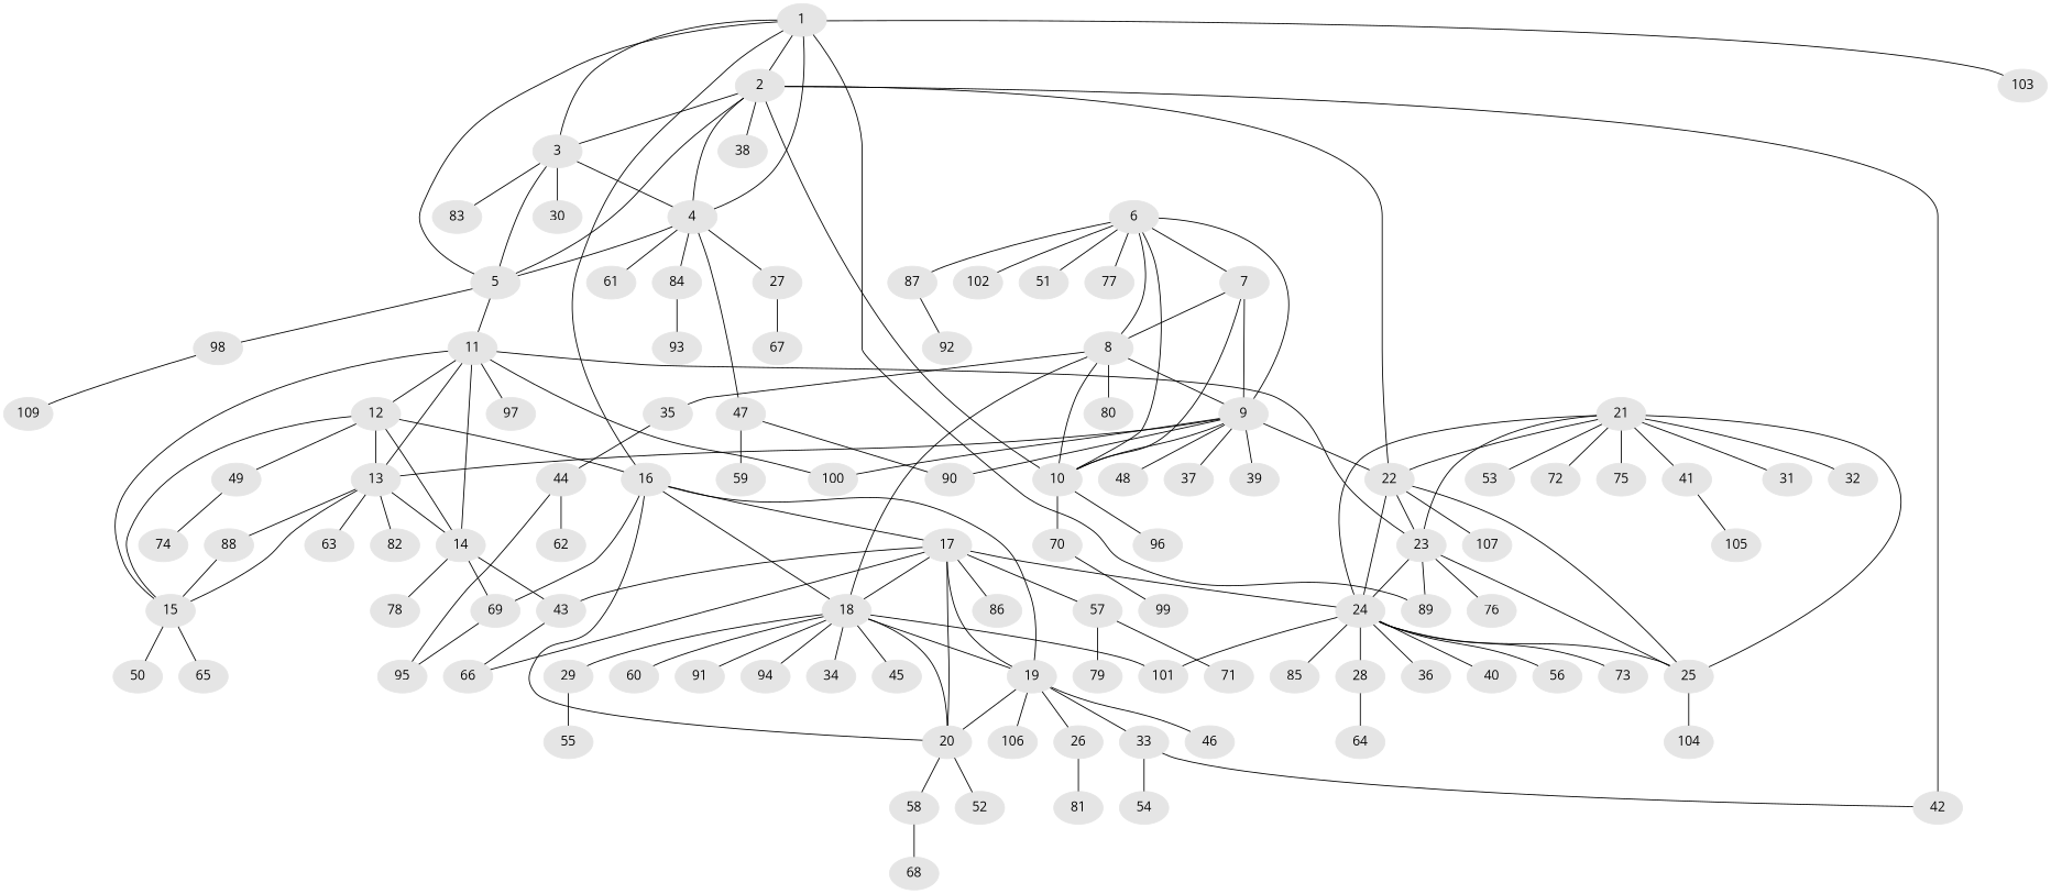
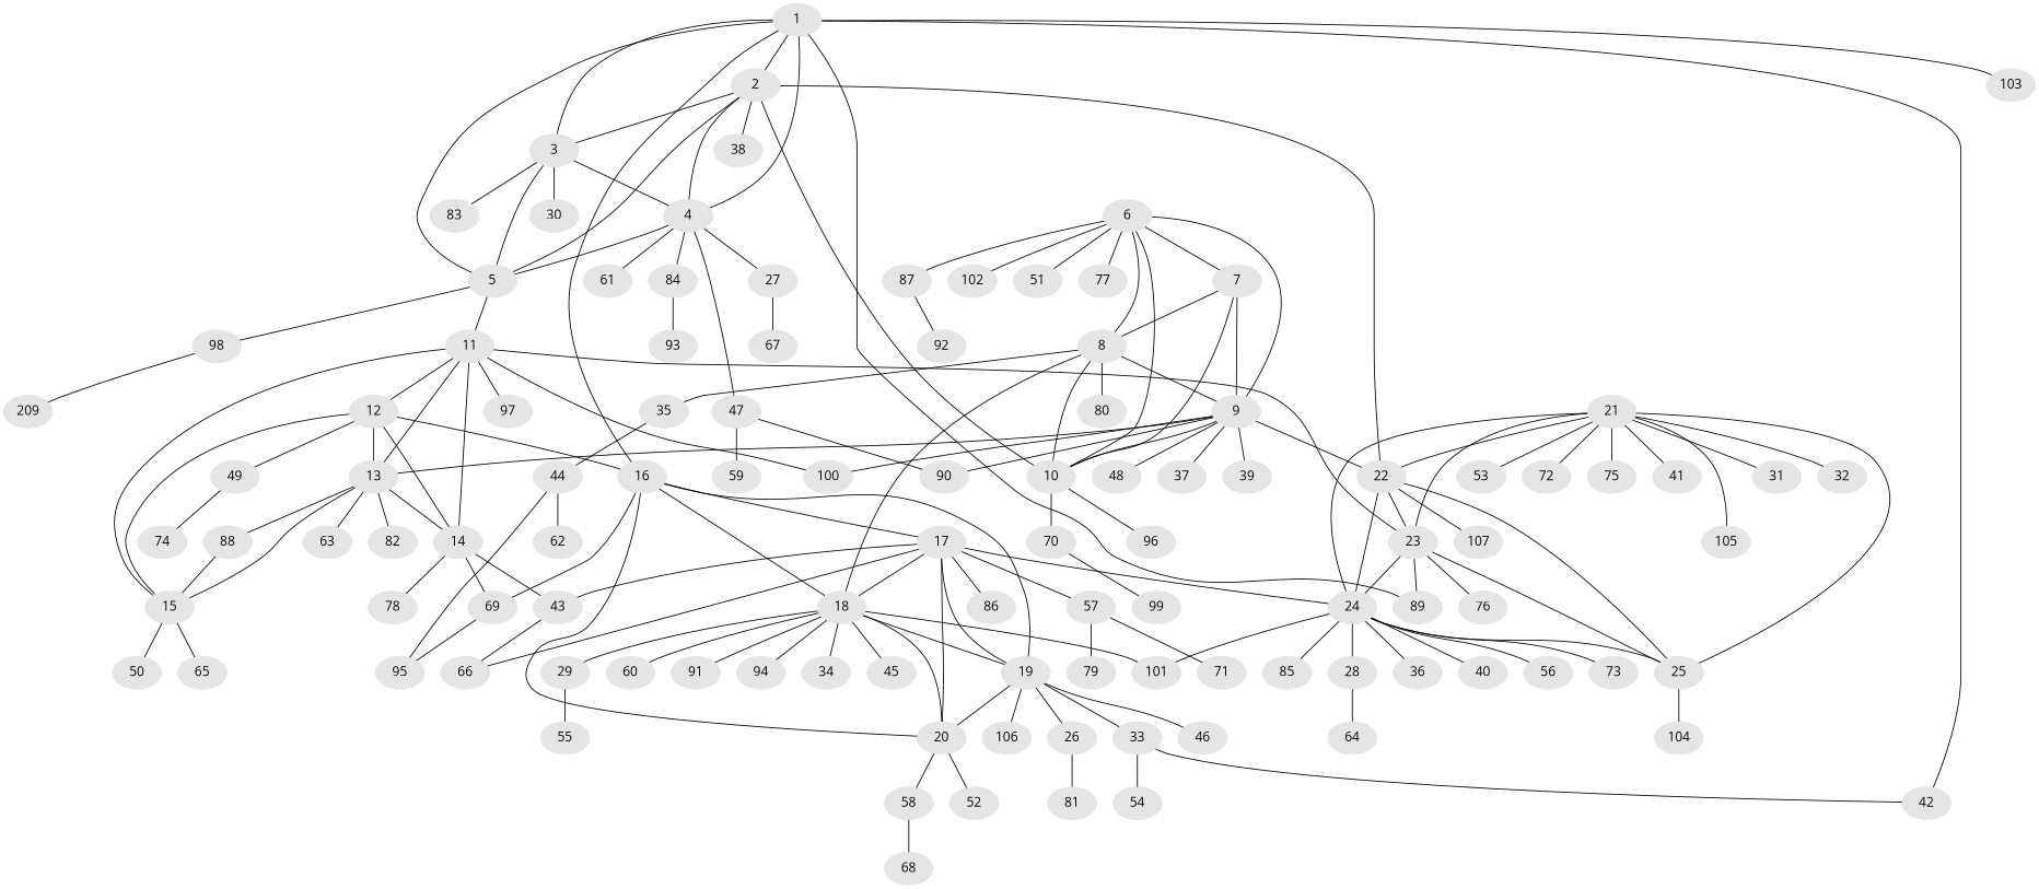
  graph {
    fontname="Open Sans"
    node [color=gray90 fontname="Open Sans" style=filled]
    edge [fontname="Open Sans"]
    1
    2
    3
    4
    5
    16
    89
    103
    10
    22
    38
    42
    30
    83
    27
    47
    61
    84
    11
    98
    18
    69
    17
    19
    20
    70
    96
    23
    24
    25
    107
    67
    90
    59
    93
    13
    100
    12
    14
    15
    97
-   109
+   109 [label=209]
    6
    7
    8
    9
    51
    77
    87
    102
    35
    80
    37
    39
    48
    92
    29
    34
    45
    60
    91
    94
    101
    44
    63
    82
    88
    99
    49
    43
    78
    50
    65
    76
    74
    66
    95
    57
    86
    26
    33
    46
    106
    52
    58
    28
    36
    40
    56
    73
    85
    71
    79
    55
    81
    54
    68
    21
    31
    32
    41
    53
    72
    75
    105
    104
    64
    62
    1 -- 2
    1 -- 3
    1 -- 4
    1 -- 5
    1 -- 16
    1 -- 89
    1 -- 103
    2 -- 3
    2 -- 4
    2 -- 5
    2 -- 10
    2 -- 22
    2 -- 38
-   2 -- 42
+   1 -- 42
    3 -- 4
    3 -- 5
    3 -- 30
    3 -- 83
    4 -- 5
    4 -- 27
    4 -- 47
    4 -- 61
    4 -- 84
    5 -- 11
    5 -- 98
    16 -- 18
    16 -- 69
    16 -- 17
    16 -- 19
    16 -- 20
    10 -- 70
    10 -- 96
    22 -- 23
    22 -- 24
    22 -- 25
    22 -- 107
    27 -- 67
    47 -- 90
    47 -- 59
    84 -- 93
    11 -- 23
    11 -- 13
    11 -- 100
    11 -- 12
    11 -- 14
    11 -- 15
    11 -- 97
    98 -- 109
    18 -- 19
    18 -- 20
    18 -- 29
    18 -- 34
    18 -- 45
    18 -- 60
    18 -- 91
    18 -- 94
    18 -- 101
    69 -- 95
    17 -- 18
    17 -- 19
    17 -- 20
    17 -- 24
    17 -- 43
    17 -- 66
    17 -- 57
    17 -- 86
    19 -- 20
    19 -- 26
    19 -- 33
    19 -- 46
    19 -- 106
    20 -- 52
    20 -- 58
    70 -- 99
    23 -- 89
    23 -- 24
    23 -- 25
    23 -- 76
    24 -- 25
    24 -- 101
    24 -- 28
    24 -- 36
    24 -- 40
    24 -- 56
    24 -- 73
    24 -- 85
    25 -- 104
    13 -- 14
    13 -- 15
    13 -- 63
    13 -- 82
    13 -- 88
    12 -- 16
    12 -- 13
    12 -- 14
    12 -- 15
    12 -- 49
    14 -- 69
    14 -- 43
    14 -- 78
    15 -- 50
    15 -- 65
    6 -- 10
    6 -- 7
    6 -- 8
    6 -- 9
    6 -- 51
    6 -- 77
    6 -- 87
    6 -- 102
    7 -- 10
    7 -- 8
    7 -- 9
    8 -- 10
    8 -- 18
    8 -- 9
    8 -- 35
    8 -- 80
    9 -- 10
    9 -- 22
    9 -- 90
    9 -- 13
    9 -- 100
    9 -- 37
    9 -- 39
    9 -- 48
    87 -- 92
    35 -- 44
    29 -- 55
    44 -- 95
    44 -- 62
    88 -- 15
    49 -- 74
    43 -- 66
    57 -- 71
    57 -- 79
    26 -- 81
    33 -- 42
    33 -- 54
    58 -- 68
    28 -- 64
    21 -- 22
    21 -- 23
    21 -- 24
    21 -- 25
    21 -- 31
    21 -- 32
    21 -- 41
    21 -- 53
    21 -- 72
    21 -- 75
-   41 -- 105
+   21 -- 105
  }
